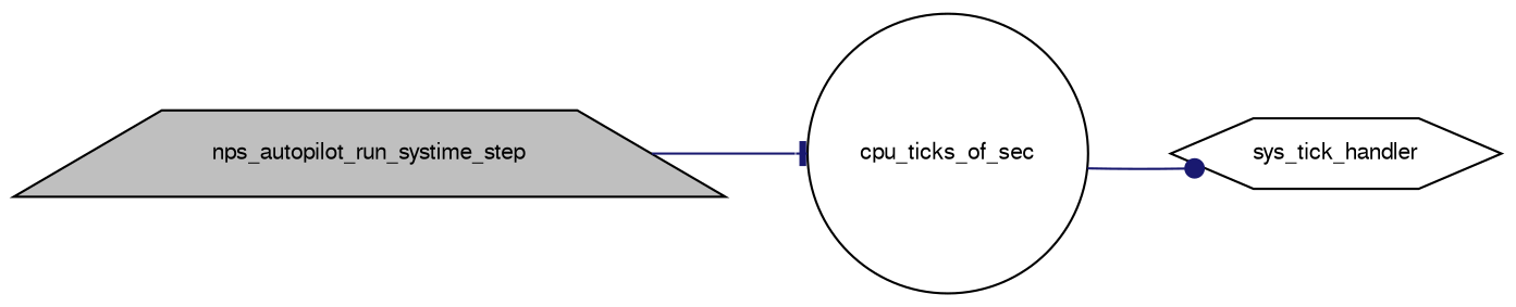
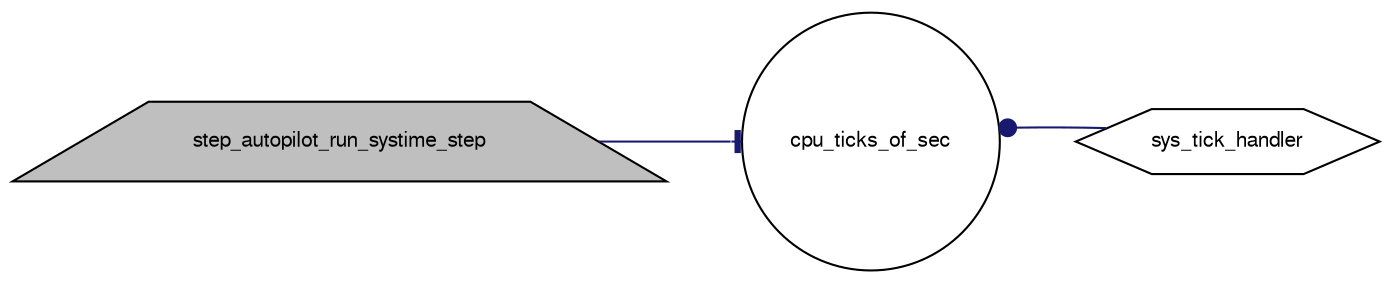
  digraph {
    rankdir=LR
    node [color=black fillcolor=white fontname=FreeSans fontsize=10 style=filled]
    edge [color=midnightblue fontname=FreeSans fontsize=10 labelfontname=FreeSans labelfontsize=10 style=solid]
-   n1 [fillcolor=grey75 fontcolor=black height=0.2 label=nps_autopilot_run_systime_step shape=trapezium width=0.4]
+   n1 [fillcolor=grey75 fontcolor=black height=0.2 label=step_autopilot_run_systime_step shape=trapezium width=0.4]
    n2 [height=0.2 label=cpu_ticks_of_sec shape=circle width=0.4]
    n3 [height=0.2 label=sys_tick_handler shape=hexagon width=0.4]
    n1 -> n2 [arrowhead=tee]
-   n2 -> n3 [arrowhead=dot]
+   n3 -> n2 [arrowhead=dot]
  }
